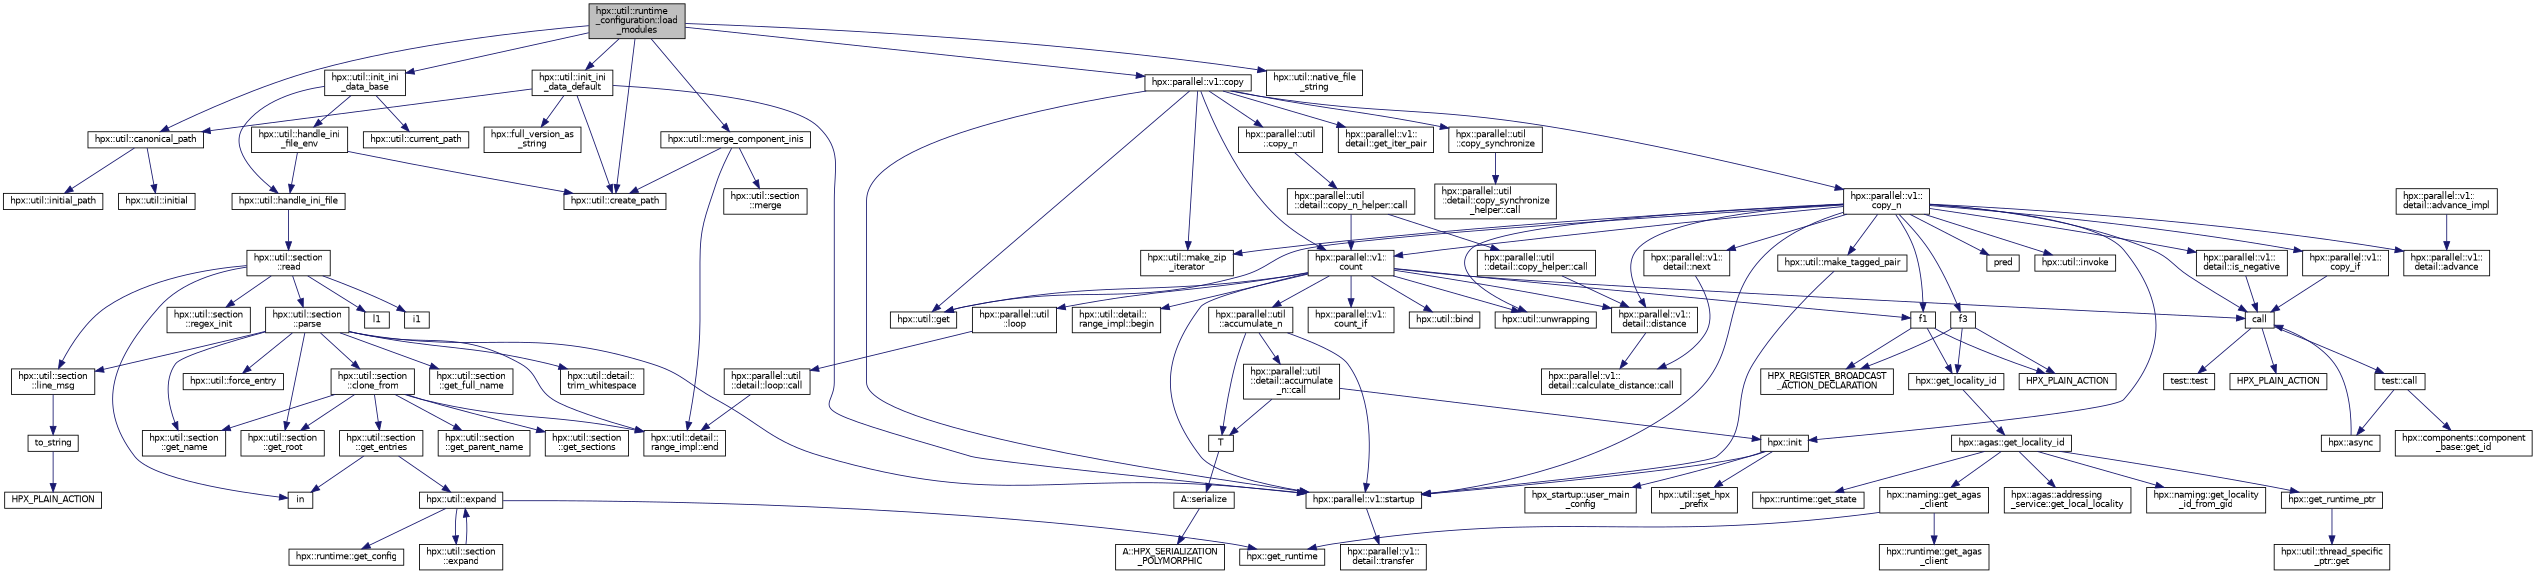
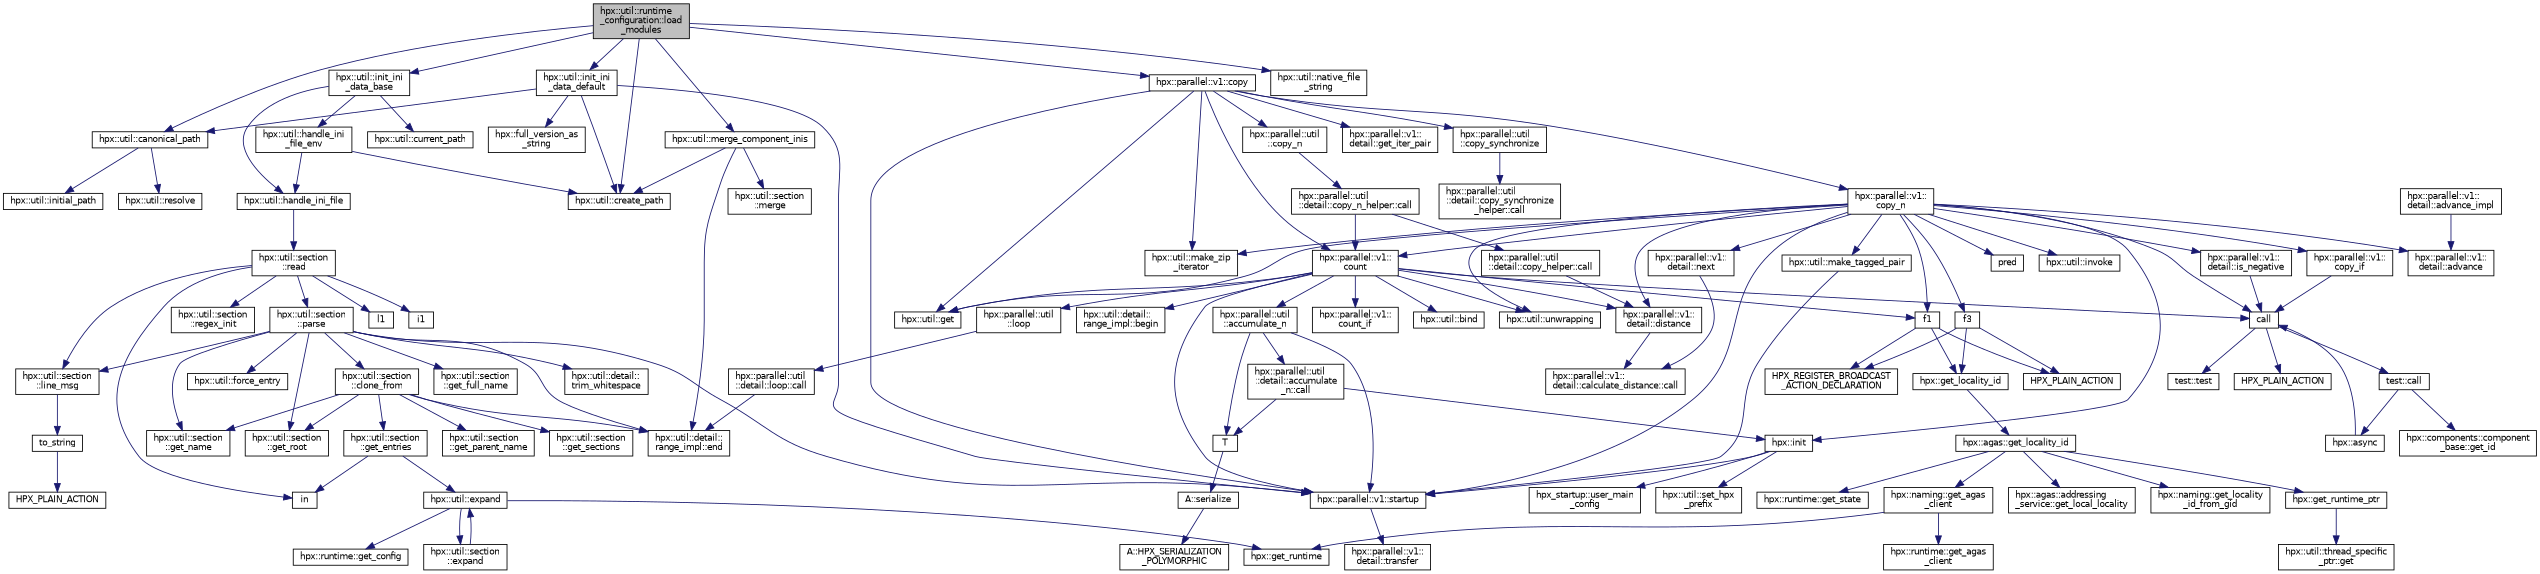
  digraph {
    rankdir=TB
    node [color=black fillcolor=white fontname=Helvetica fontsize=10 shape=record style=filled]
    edge [color=midnightblue fontname=Helvetica fontsize=10 labelfontname=Helvetica labelfontsize=10 style=solid]
    n1 [fillcolor=grey75 fontcolor=black height=0.2 label="hpx::util::runtime\l_configuration::load\l_modules" width=0.4]
    n2 [height=0.2 label="hpx::util::canonical_path" width=0.4]
    n3 [height=0.2 label="hpx::util::native_file\l_string" width=0.4]
    n4 [height=0.2 label="hpx::util::create_path" width=0.4]
    n5 [height=0.2 label="hpx::util::init_ini\l_data_default" width=0.4]
    n6 [height=0.2 label="hpx::parallel::v1::copy" width=0.4]
    n7 [height=0.2 label="hpx::util::init_ini\l_data_base" width=0.4]
    n8 [height=0.2 label="hpx::util::merge_component_inis" width=0.4]
    n9 [height=0.2 label="hpx::util::initial_path" width=0.4]
-   n10 [height=0.2 label="hpx::util::initial" width=0.4]
+   n10 [height=0.2 label="hpx::util::resolve" width=0.4]
    n11 [height=0.2 label="hpx::full_version_as\l_string" width=0.4]
    n12 [height=0.2 label="hpx::parallel::v1::startup" width=0.4]
    n13 [height=0.2 label="hpx::parallel::v1::\lcopy_n" width=0.4]
    n14 [height=0.2 label="hpx::util::get" width=0.4]
    n15 [height=0.2 label="hpx::parallel::v1::\lcount" width=0.4]
    n16 [height=0.2 label="hpx::util::make_zip\l_iterator" width=0.4]
    n17 [height=0.2 label="hpx::parallel::util\l::copy_n" width=0.4]
    n18 [height=0.2 label="hpx::parallel::v1::\ldetail::get_iter_pair" width=0.4]
    n19 [height=0.2 label="hpx::parallel::util\l::copy_synchronize" width=0.4]
    n20 [height=0.2 label="hpx::util::handle_ini_file" width=0.4]
    n21 [height=0.2 label="hpx::util::current_path" width=0.4]
    n22 [height=0.2 label="hpx::util::handle_ini\l_file_env" width=0.4]
    n23 [height=0.2 label="hpx::util::detail::\lrange_impl::end" width=0.4]
    n24 [height=0.2 label="hpx::util::section\l::merge" width=0.4]
    n25 [height=0.2 label="hpx::parallel::v1::\ldetail::transfer" width=0.4]
    n26 [height=0.2 label="hpx::util::make_tagged_pair" width=0.4]
    n27 [height=0.2 label="hpx::parallel::v1::\ldetail::is_negative" width=0.4]
    n28 [height=0.2 label=call width=0.4]
    n29 [height=0.2 label=pred width=0.4]
    n30 [height=0.2 label="hpx::util::invoke" width=0.4]
    n31 [height=0.2 label="hpx::parallel::v1::\lcopy_if" width=0.4]
    n32 [height=0.2 label=f1 width=0.4]
    n33 [height=0.2 label="hpx::parallel::v1::\ldetail::distance" width=0.4]
    n34 [height=0.2 label="hpx::util::unwrapping" width=0.4]
    n35 [height=0.2 label="hpx::init" width=0.4]
    n36 [height=0.2 label=f3 width=0.4]
    n37 [height=0.2 label="hpx::parallel::v1::\ldetail::next" width=0.4]
    n38 [height=0.2 label="hpx::parallel::v1::\ldetail::advance" width=0.4]
    n39 [height=0.2 label="hpx::parallel::v1::\lcount_if" width=0.4]
    n40 [height=0.2 label="hpx::parallel::util\l::loop" width=0.4]
    n41 [height=0.2 label="hpx::util::bind" width=0.4]
    n42 [height=0.2 label="hpx::parallel::util\l::accumulate_n" width=0.4]
    n43 [height=0.2 label="hpx::util::detail::\lrange_impl::begin" width=0.4]
    n44 [height=0.2 label="hpx::parallel::util\l::detail::copy_n_helper::call" width=0.4]
    n45 [height=0.2 label="hpx::parallel::util\l::detail::copy_synchronize\l_helper::call" width=0.4]
    n46 [height=0.2 label="test::test" width=0.4]
    n47 [height=0.2 label=HPX_PLAIN_ACTION width=0.4]
    n48 [height=0.2 label="test::call" width=0.4]
    n49 [height=0.2 label="hpx::get_locality_id" width=0.4]
    n50 [height=0.2 label=HPX_PLAIN_ACTION width=0.4]
    n51 [height=0.2 label="HPX_REGISTER_BROADCAST\l_ACTION_DECLARATION" width=0.4]
    n52 [height=0.2 label="hpx::parallel::v1::\ldetail::calculate_distance::call" width=0.4]
    n53 [height=0.2 label="hpx::util::set_hpx\l_prefix" width=0.4]
    n54 [height=0.2 label="hpx_startup::user_main\l_config" width=0.4]
    n55 [height=0.2 label="hpx::async" width=0.4]
    n56 [height=0.2 label="hpx::components::component\l_base::get_id" width=0.4]
    n57 [height=0.2 label="hpx::parallel::util\l::detail::loop::call" width=0.4]
    n58 [height=0.2 label="hpx::parallel::util\l::detail::accumulate\l_n::call" width=0.4]
    n59 [height=0.2 label=T width=0.4]
    n60 [height=0.2 label="hpx::agas::get_locality_id" width=0.4]
    n61 [height=0.2 label="hpx::get_runtime_ptr" width=0.4]
    n62 [height=0.2 label="hpx::runtime::get_state" width=0.4]
    n63 [height=0.2 label="hpx::naming::get_agas\l_client" width=0.4]
    n64 [height=0.2 label="hpx::agas::addressing\l_service::get_local_locality" width=0.4]
    n65 [height=0.2 label="hpx::naming::get_locality\l_id_from_gid" width=0.4]
    n66 [height=0.2 label="hpx::util::thread_specific\l_ptr::get" width=0.4]
    n67 [height=0.2 label="hpx::get_runtime" width=0.4]
    n68 [height=0.2 label="hpx::runtime::get_agas\l_client" width=0.4]
    n69 [height=0.2 label="A::serialize" width=0.4]
    n70 [height=0.2 label="A::HPX_SERIALIZATION\l_POLYMORPHIC" width=0.4]
    n71 [height=0.2 label="hpx::parallel::v1::\ldetail::advance_impl" width=0.4]
    n72 [height=0.2 label="hpx::parallel::util\l::detail::copy_helper::call" width=0.4]
    n73 [height=0.2 label="hpx::util::section\l::read" width=0.4]
    n74 [height=0.2 label=l1 width=0.4]
    n75 [height=0.2 label=i1 width=0.4]
    n76 [height=0.2 label=in width=0.4]
    n77 [height=0.2 label="hpx::util::section\l::line_msg" width=0.4]
    n78 [height=0.2 label="hpx::util::section\l::regex_init" width=0.4]
    n79 [height=0.2 label="hpx::util::section\l::parse" width=0.4]
    n80 [height=0.2 label=to_string width=0.4]
    n81 [height=0.2 label="hpx::util::detail::\ltrim_whitespace" width=0.4]
    n82 [height=0.2 label="hpx::util::force_entry" width=0.4]
    n83 [height=0.2 label="hpx::util::section\l::get_full_name" width=0.4]
    n84 [height=0.2 label="hpx::util::section\l::clone_from" width=0.4]
    n85 [height=0.2 label="hpx::util::section\l::get_name" width=0.4]
    n86 [height=0.2 label="hpx::util::section\l::get_root" width=0.4]
    n87 [height=0.2 label=HPX_PLAIN_ACTION width=0.4]
    n88 [height=0.2 label="hpx::util::section\l::get_parent_name" width=0.4]
    n89 [height=0.2 label="hpx::util::section\l::get_entries" width=0.4]
    n90 [height=0.2 label="hpx::util::section\l::get_sections" width=0.4]
    n91 [height=0.2 label="hpx::util::expand" width=0.4]
    n92 [height=0.2 label="hpx::runtime::get_config" width=0.4]
    n93 [height=0.2 label="hpx::util::section\l::expand" width=0.4]
    n1 -> n2
    n1 -> n3
    n1 -> n4
    n1 -> n5
    n1 -> n6
    n1 -> n7
    n1 -> n8
    n2 -> n9
    n2 -> n10
    n5 -> n2
    n5 -> n4
    n5 -> n11
    n5 -> n12
    n6 -> n12
    n6 -> n13
    n6 -> n14
    n6 -> n15
    n6 -> n16
    n6 -> n17
    n6 -> n18
    n6 -> n19
    n7 -> n20
    n7 -> n21
    n7 -> n22
    n8 -> n4
    n8 -> n23
    n8 -> n24
    n12 -> n25
    n13 -> n12
    n13 -> n14
    n13 -> n15
    n13 -> n16
    n13 -> n26
    n13 -> n27
    n13 -> n28
    n13 -> n29
    n13 -> n30
    n13 -> n31
    n13 -> n32
    n13 -> n33
    n13 -> n34
    n13 -> n35
    n13 -> n36
    n13 -> n37
    n13 -> n38
    n15 -> n12
    n15 -> n14
    n15 -> n28
    n15 -> n32
    n15 -> n33
    n15 -> n34
    n15 -> n39
    n15 -> n40
    n15 -> n41
    n15 -> n42
    n15 -> n43
    n17 -> n44
    n19 -> n45
    n20 -> n73
    n22 -> n4
    n22 -> n20
    n26 -> n12
    n27 -> n28
    n28 -> n46
    n28 -> n47
    n28 -> n48
    n31 -> n28
    n32 -> n49
    n32 -> n50
    n32 -> n51
    n33 -> n52
    n35 -> n12
    n35 -> n53
    n35 -> n54
    n36 -> n49
    n36 -> n50
    n36 -> n51
    n37 -> n52
    n40 -> n57
    n42 -> n12
    n42 -> n58
    n42 -> n59
    n44 -> n15
    n44 -> n72
    n48 -> n55
    n48 -> n56
    n49 -> n60
    n55 -> n28
    n57 -> n23
    n58 -> n35
    n58 -> n59
    n59 -> n69
    n60 -> n61
    n60 -> n62
    n60 -> n63
    n60 -> n64
    n60 -> n65
    n61 -> n66
    n63 -> n67
    n63 -> n68
    n69 -> n70
    n71 -> n38
    n72 -> n33
    n73 -> n74
    n73 -> n75
    n73 -> n76
    n73 -> n77
    n73 -> n78
    n73 -> n79
    n77 -> n80
    n79 -> n12
    n79 -> n23
    n79 -> n77
    n79 -> n81
    n79 -> n82
    n79 -> n83
    n79 -> n84
    n79 -> n85
    n79 -> n86
    n80 -> n87
    n84 -> n23
    n84 -> n85
    n84 -> n86
    n84 -> n88
    n84 -> n89
    n84 -> n90
    n89 -> n76
    n89 -> n91
    n91 -> n67
    n91 -> n92
    n91 -> n93
    n93 -> n91
  }
